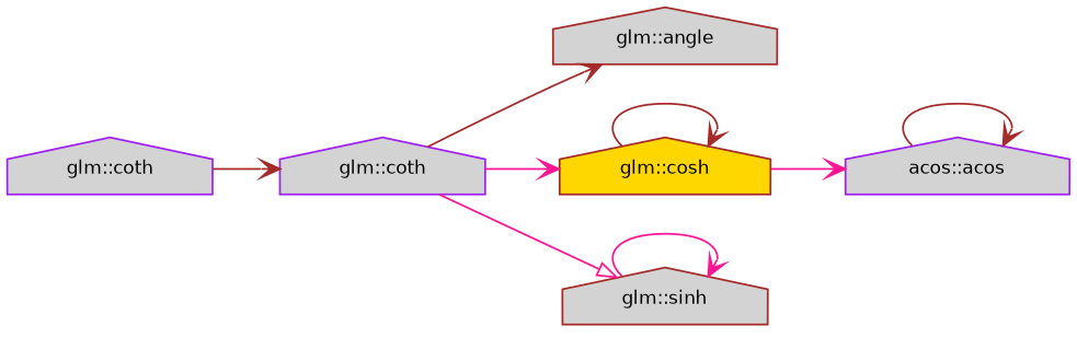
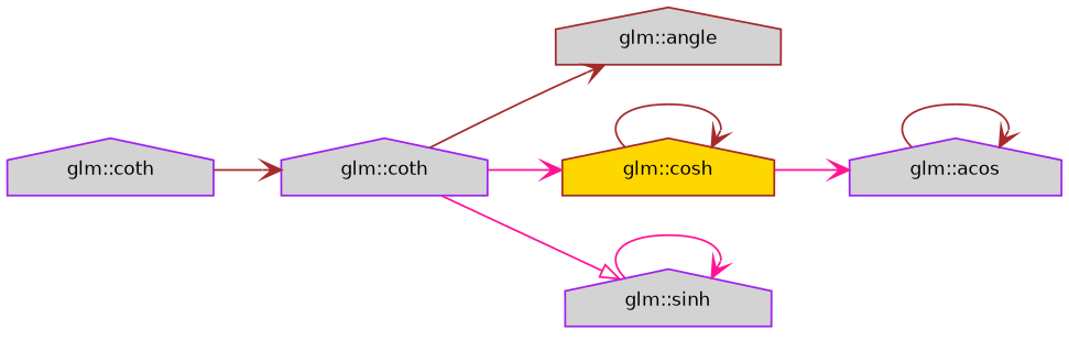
  digraph {
    rankdir=LR
    node [color=purple fillcolor=lightgrey fontname=Helvetica fontsize=10 shape=house style=filled]
    edge [arrowhead=vee color=brown fontname=Helvetica fontsize=10 labelfontname=Helvetica labelfontsize=10 style=solid]
    n1 [fontcolor=black height=0.2 label="glm::coth" width=0.4]
    n2 [height=0.2 label="glm::coth" width=0.4]
    n3 [color=brown height=0.2 label="glm::angle" width=0.4]
    n4 [color=brown fillcolor=gold height=0.2 label="glm::cosh" width=0.4]
-   n5 [color=brown height=0.2 label="glm::sinh" width=0.4]
-   n6 [height=0.2 label="acos::acos" width=0.4]
+   n5 [height=0.2 label="glm::sinh" width=0.4]
+   n6 [height=0.2 label="glm::acos" width=0.4]
    n1 -> n2
    n2 -> n3
    n2 -> n4 [color=deeppink]
    n2 -> n5 [arrowhead=onormal color=deeppink]
    n4 -> n4
    n4 -> n6 [color=deeppink]
    n5 -> n5 [color=deeppink]
    n6 -> n6
  }
